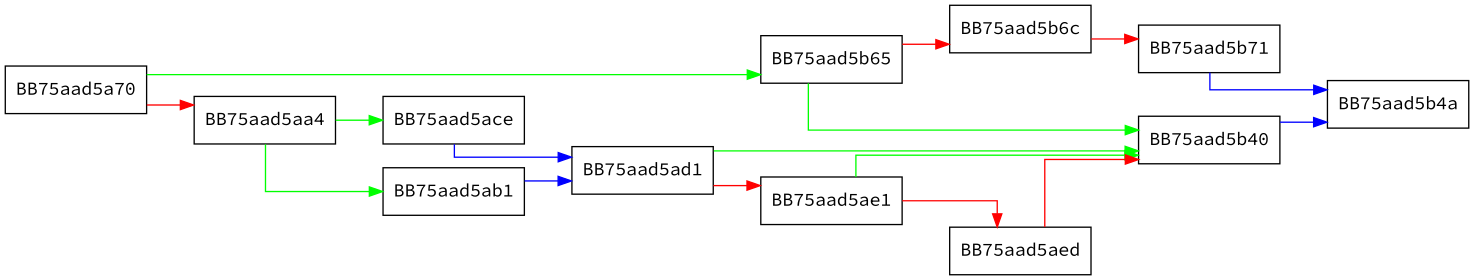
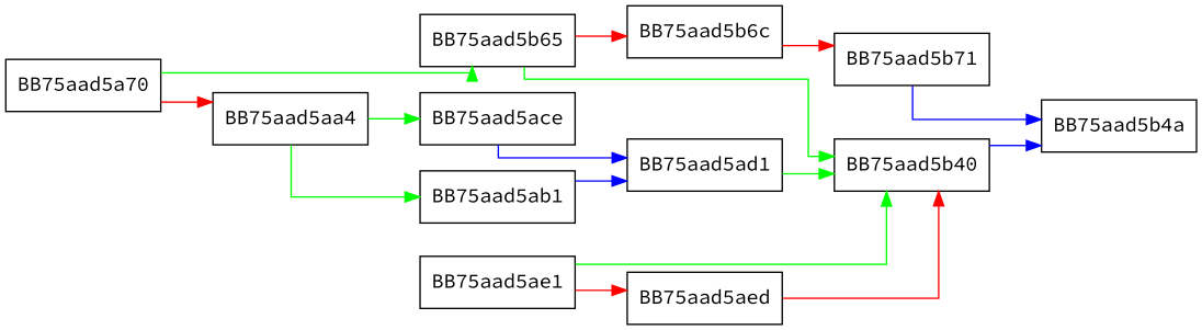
  digraph {
    fontname="Source Code Pro"
    rankdir=LR
    splines=ortho
    node [fontname="Source Code Pro" shape=box]
    edge [color=green fontname="Source Code Pro"]
    BB75aad5a70
    BB75aad5b65
    BB75aad5aa4
    BB75aad5b40
    BB75aad5b6c
    BB75aad5ace
    BB75aad5ab1
    BB75aad5b4a
    BB75aad5b71
    BB75aad5ad1
    BB75aad5ae1
    BB75aad5aed
    BB75aad5a70 -> BB75aad5b65
    BB75aad5a70 -> BB75aad5aa4 [color=red]
    BB75aad5b65 -> BB75aad5b40
    BB75aad5b65 -> BB75aad5b6c [color=red]
    BB75aad5aa4 -> BB75aad5ace
    BB75aad5aa4 -> BB75aad5ab1
    BB75aad5b40 -> BB75aad5b4a [color=blue]
    BB75aad5b6c -> BB75aad5b71 [color=red]
    BB75aad5ace -> BB75aad5ad1 [color=blue]
    BB75aad5ab1 -> BB75aad5ad1 [color=blue]
    BB75aad5b71 -> BB75aad5b4a [color=blue]
    BB75aad5ad1 -> BB75aad5b40
-   BB75aad5ad1 -> BB75aad5ae1 [color=red]
    BB75aad5ae1 -> BB75aad5b40
    BB75aad5ae1 -> BB75aad5aed [color=red]
    BB75aad5aed -> BB75aad5b40 [color=red]
  }
